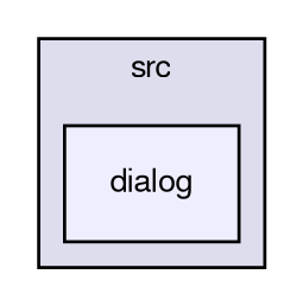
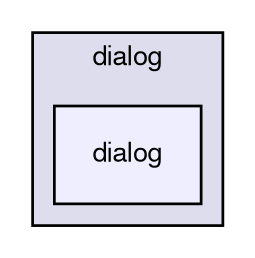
  digraph {
    compound=true
    rankdir=LR
    n1 [fillcolor="#eeeeff" fontname=FreeSans fontsize=10 label=dialog pencolor=black shape=box style=filled]
    subgraph cluster_1 {
      bgcolor="#ddddee"
      fontname=FreeSans
      fontsize=10
-     label=src
+     label=dialog
      pencolor=black
      n1
    }
  }
